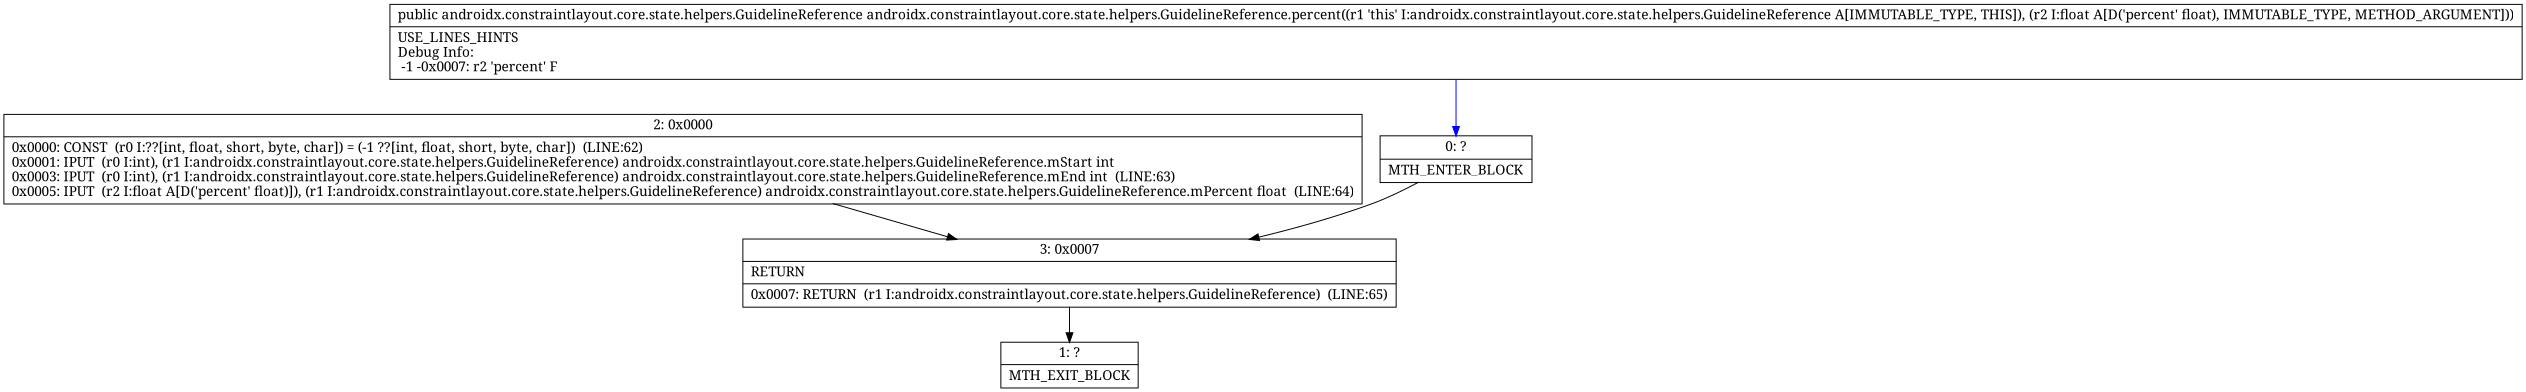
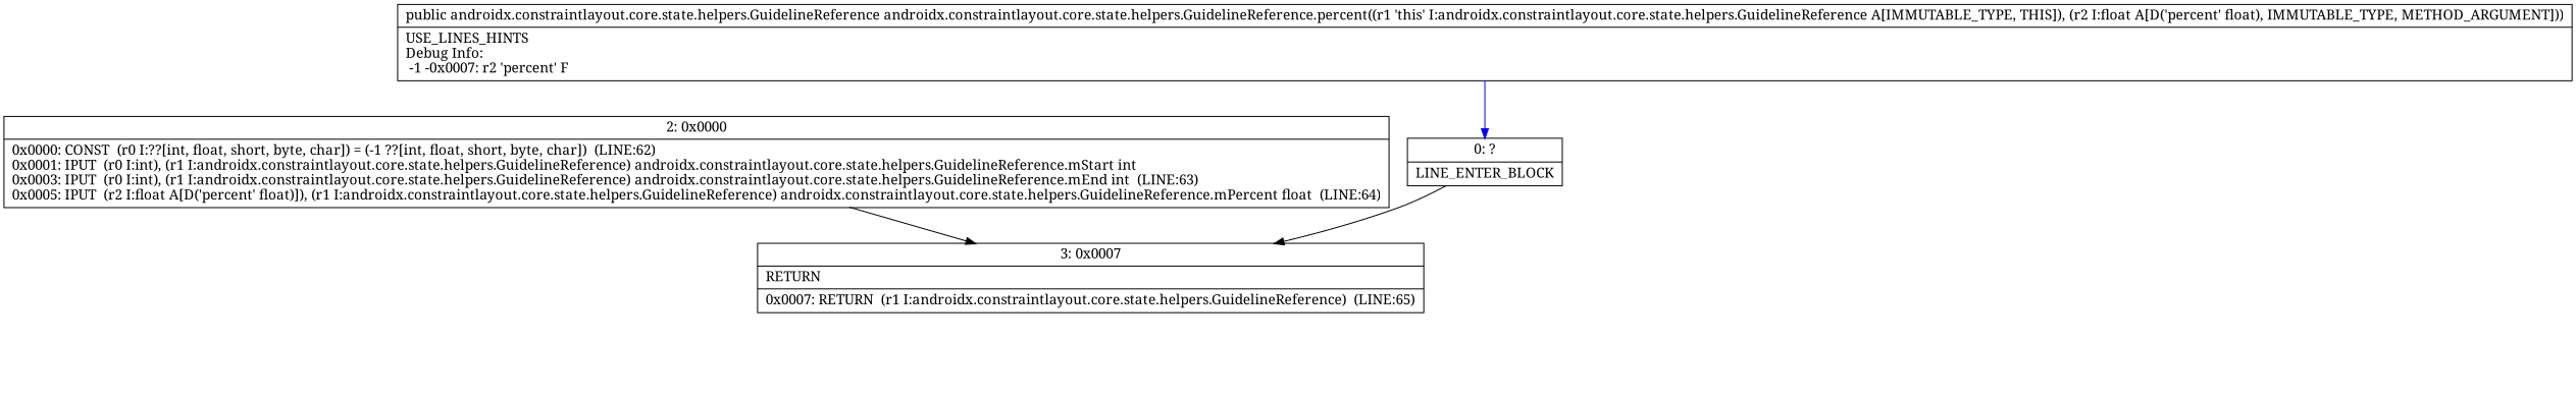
  digraph {
    fontname="Noto Serif"
    node [fontname="Noto Serif" shape=record]
    edge [color=black fontname="Noto Serif"]
-   n1 [label="{0\:\ ?|MTH_ENTER_BLOCK\l}"]
+   n1 [label="{0\:\ ?|LINE_ENTER_BLOCK\l}"]
    n2 [label="{3\:\ 0x0007|RETURN\l|0x0007: RETURN  (r1 I:androidx.constraintlayout.core.state.helpers.GuidelineReference)  (LINE:65)\l}"]
    n3 [label="{2\:\ 0x0000|0x0000: CONST  (r0 I:??[int, float, short, byte, char]) = (\-1 ??[int, float, short, byte, char])  (LINE:62)\l0x0001: IPUT  (r0 I:int), (r1 I:androidx.constraintlayout.core.state.helpers.GuidelineReference) androidx.constraintlayout.core.state.helpers.GuidelineReference.mStart int \l0x0003: IPUT  (r0 I:int), (r1 I:androidx.constraintlayout.core.state.helpers.GuidelineReference) androidx.constraintlayout.core.state.helpers.GuidelineReference.mEnd int  (LINE:63)\l0x0005: IPUT  (r2 I:float A[D('percent' float)]), (r1 I:androidx.constraintlayout.core.state.helpers.GuidelineReference) androidx.constraintlayout.core.state.helpers.GuidelineReference.mPercent float  (LINE:64)\l}"]
-   n4 [label="{1\:\ ?|MTH_EXIT_BLOCK\l}"]
    n5 [label="{public androidx.constraintlayout.core.state.helpers.GuidelineReference androidx.constraintlayout.core.state.helpers.GuidelineReference.percent((r1 'this' I:androidx.constraintlayout.core.state.helpers.GuidelineReference A[IMMUTABLE_TYPE, THIS]), (r2 I:float A[D('percent' float), IMMUTABLE_TYPE, METHOD_ARGUMENT]))  | USE_LINES_HINTS\lDebug Info:\l  \-1 \-0x0007: r2 'percent' F\l}"]
    n1 -> n2
-   n2 -> n4
    n3 -> n2
    n5 -> n1 [color=blue]
  }
